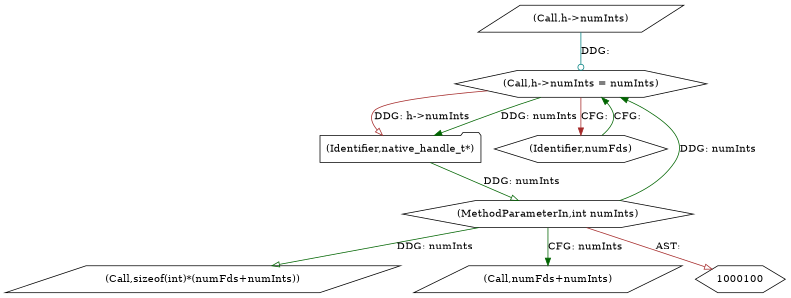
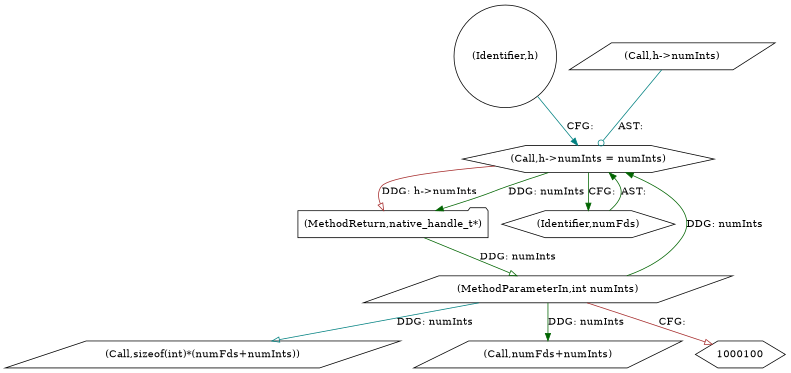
  digraph {
    node [shape=parallelogram]
    edge [arrowhead=normal color=darkgreen]
    n1 [label="(Call,h->numInts = numInts)" shape=hexagon]
-   n2 [label="(Identifier,native_handle_t*)" shape=folder]
+   n2 [label="(MethodReturn,native_handle_t*)" shape=folder]
    n3 [label="(Identifier,numFds)" shape=hexagon]
-   n4 [label="(MethodParameterIn,int numInts)" shape=hexagon]
+   n4 [label="(MethodParameterIn,int numInts)"]
    n5 [label="(Call,sizeof(int)*(numFds+numInts))"]
    n6 [label="(Call,numFds+numInts)"]
    1000100 [shape=hexagon]
+   n8 [label="(Identifier,h)" shape=circle]
    n9 [label="(Call,h->numInts)"]
    n1 -> n2 [arrowhead=onormal color=brown label="DDG: h->numInts"]
    n1 -> n2 [label="DDG: numInts"]
-   n1 -> n3 [color=brown label="CFG: "]
+   n1 -> n3 [label="CFG: "]
    n2 -> n4 [arrowhead=onormal label="DDG: numInts"]
-   n3 -> n1 [label="CFG: "]
+   n3 -> n1 [label="AST: "]
    n4 -> n1 [label="DDG: numInts"]
-   n4 -> n5 [arrowhead=onormal label="DDG: numInts"]
-   n4 -> n6 [label="CFG: numInts"]
-   n4 -> 1000100 [arrowhead=onormal color=brown label="AST: "]
-   n9 -> n1 [arrowhead=odot color=teal label="DDG: "]
+   n4 -> n5 [arrowhead=onormal color=teal label="DDG: numInts"]
+   n4 -> n6 [label="DDG: numInts"]
+   n4 -> 1000100 [arrowhead=onormal color=brown label="CFG: "]
+   n8 -> n1 [color=teal label="CFG: "]
+   n9 -> n1 [arrowhead=odot color=teal label="AST: "]
  }
